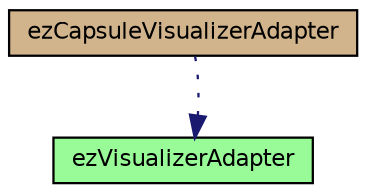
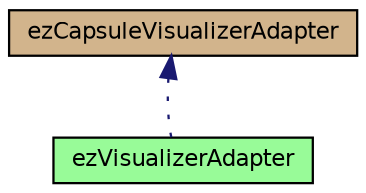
  digraph {
    node [color=black fontname=Helvetica fontsize=10 shape=record style=filled]
    n1 [fillcolor=tan fontcolor=black height=0.2 label=ezCapsuleVisualizerAdapter width=0.4]
    n2 [fillcolor=palegreen height=0.2 label=ezVisualizerAdapter width=0.4]
-   n2 -> n1 [color=midnightblue dir=back fontname=Helvetica fontsize=10 labelfontname=Helvetica labelfontsize=10 style=dotted]
+   n1 -> n2 [color=midnightblue dir=back fontname=Helvetica fontsize=10 labelfontname=Helvetica labelfontsize=10 style=dotted]
  }
